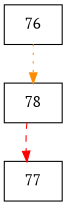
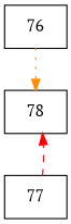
  digraph {
    fontname="PT Serif"
    node [fontname="PT Serif" shape=record]
    edge [fontname="PT Serif"]
    n1 [label="{76}"]
    n2 [label="{78}"]
    n3 [label="{77}"]
    n1 -> n2 [color=darkorange style=dotted]
-   n2 -> n3 [color=red style=dashed]
+   n3 -> n2 [color=red style=dashed]
  }
